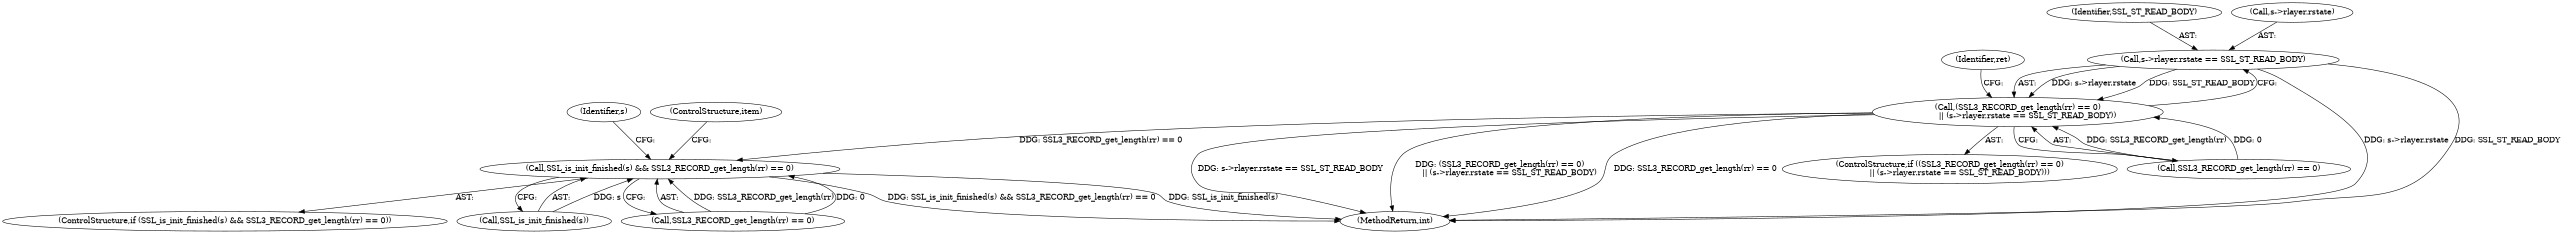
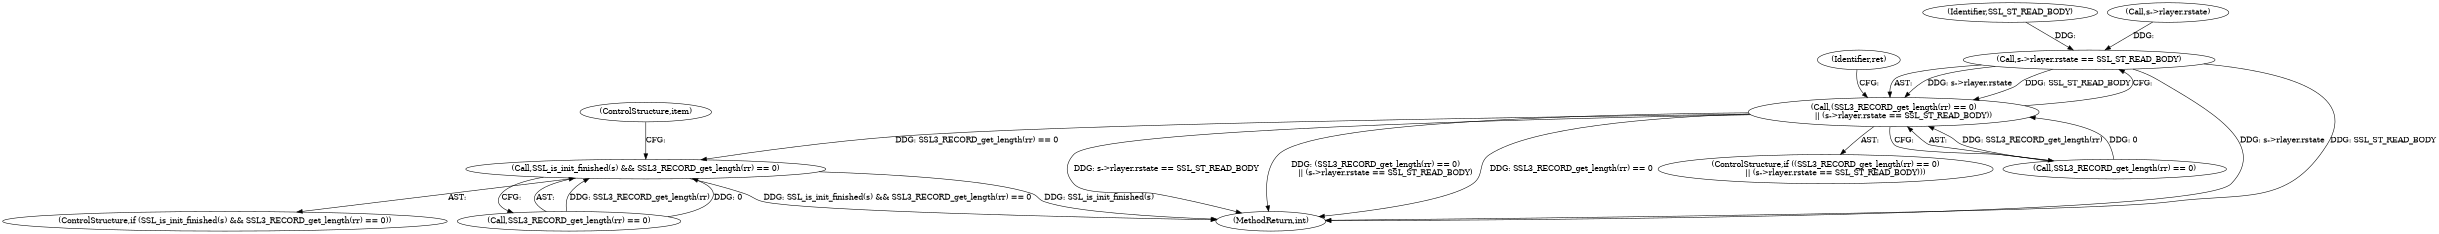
  digraph {
    n1 [label="(Call,s->rlayer.rstate == SSL_ST_READ_BODY)"]
    n2 [label="(Call,(SSL3_RECORD_get_length(rr) == 0)\n        || (s->rlayer.rstate == SSL_ST_READ_BODY))"]
    n3 [label="(MethodReturn,int)"]
    n4 [label="(Call,SSL_is_init_finished(s) && SSL3_RECORD_get_length(rr) == 0)"]
    n5 [label="(ControlStructure,if ((SSL3_RECORD_get_length(rr) == 0)\n        || (s->rlayer.rstate == SSL_ST_READ_BODY)))"]
    n6 [label="(Call,SSL3_RECORD_get_length(rr) == 0)"]
    n7 [label="(Identifier,SSL_ST_READ_BODY)"]
    n8 [label="(ControlStructure,if (SSL_is_init_finished(s) && SSL3_RECORD_get_length(rr) == 0))"]
-   n9 [label="(Call,SSL_is_init_finished(s))"]
    n10 [label="(Call,SSL3_RECORD_get_length(rr) == 0)"]
    n11 [label="(Identifier,ret)"]
-   n12 [label="(Identifier,s)"]
    n13 [label="(Call,s->rlayer.rstate)"]
    n14 [label="(ControlStructure,item)"]
    n1 -> n2 [label="AST: "]
    n1 -> n2 [label="DDG: s->rlayer.rstate"]
    n1 -> n2 [label="DDG: SSL_ST_READ_BODY"]
    n1 -> n3 [label="DDG: s->rlayer.rstate"]
    n1 -> n3 [label="DDG: SSL_ST_READ_BODY"]
    n2 -> n1 [label="CFG: "]
    n2 -> n3 [label="DDG: s->rlayer.rstate == SSL_ST_READ_BODY"]
    n2 -> n3 [label="DDG: (SSL3_RECORD_get_length(rr) == 0)\n        || (s->rlayer.rstate == SSL_ST_READ_BODY)"]
    n2 -> n3 [label="DDG: SSL3_RECORD_get_length(rr) == 0"]
    n2 -> n4 [label="DDG: SSL3_RECORD_get_length(rr) == 0"]
    n2 -> n5 [label="AST: "]
    n2 -> n6 [label="CFG: "]
    n4 -> n3 [label="DDG: SSL_is_init_finished(s) && SSL3_RECORD_get_length(rr) == 0"]
    n4 -> n3 [label="DDG: SSL_is_init_finished(s)"]
    n4 -> n8 [label="AST: "]
-   n4 -> n9 [label="CFG: "]
    n4 -> n10 [label="CFG: "]
    n6 -> n2 [label="AST: "]
    n6 -> n2 [label="DDG: SSL3_RECORD_get_length(rr)"]
    n6 -> n2 [label="DDG: 0"]
-   n7 -> n1 [label="AST: "]
-   n9 -> n4 [label="AST: "]
-   n9 -> n4 [label="DDG: s"]
+   n7 -> n1 [label="DDG: "]
    n10 -> n4 [label="AST: "]
    n10 -> n4 [label="DDG: SSL3_RECORD_get_length(rr)"]
    n10 -> n4 [label="DDG: 0"]
    n11 -> n2 [label="CFG: "]
-   n12 -> n4 [label="CFG: "]
-   n13 -> n1 [label="AST: "]
+   n13 -> n1 [label="DDG: "]
    n14 -> n4 [label="CFG: "]
  }
